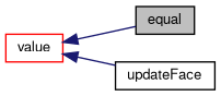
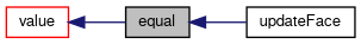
  digraph {
    rankdir=LR
    node [color=black fontname=FreeSans fontsize=10 shape=record]
    edge [color=midnightblue dir=back fontname=FreeSans fontsize=10 labelfontname=FreeSans labelfontsize=10 style=solid]
    n1 [fillcolor=grey75 fontcolor=black height=0.2 label=equal style=filled width=0.4]
    n2 [height=0.2 label=updateFace width=0.4]
    n3 [color=red height=0.2 label=value width=0.4]
-   n3 -> n2
+   n1 -> n2
    n3 -> n1
  }
